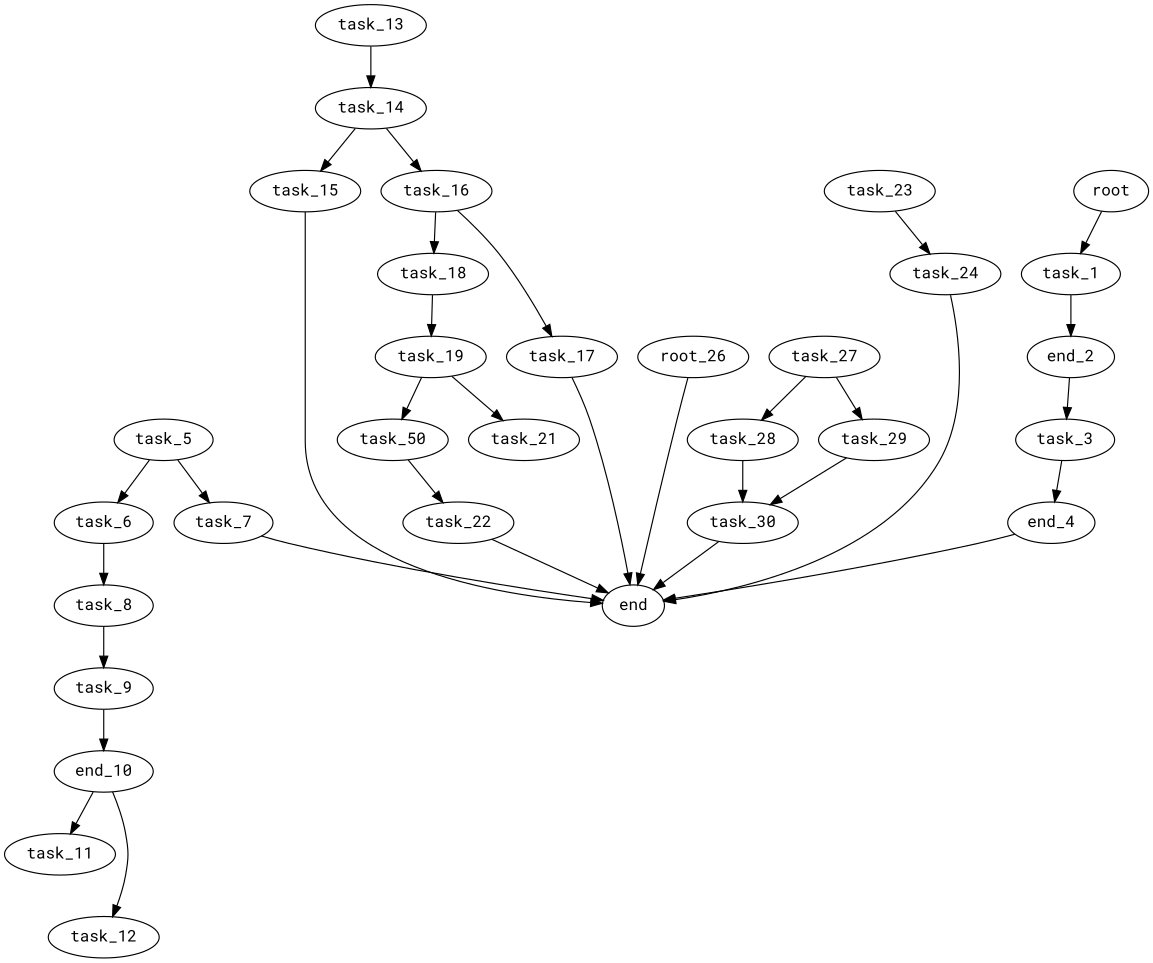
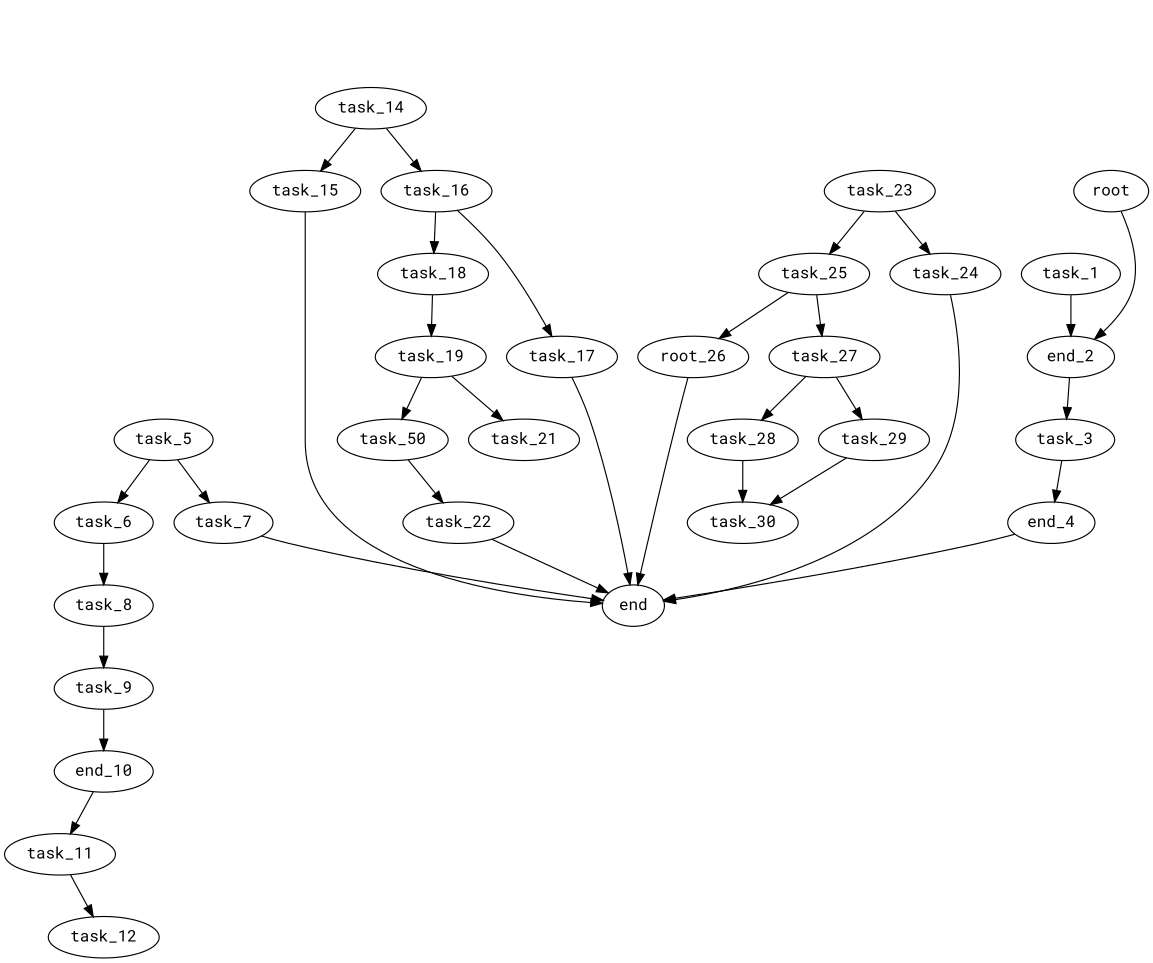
  digraph {
    fontname="Roboto Mono"
    node [fontname="Roboto Mono"]
    edge [fontname="Roboto Mono"]
    root
    task_1
    n3 [label=end_2]
    task_3
    n5 [label=end_4]
    end
    task_5
    task_6
    task_7
    task_8
    task_9
    n12 [label=end_10]
    task_11
    task_12
-   task_13
    task_14
    task_15
    task_16
    task_17
    task_18
    task_19
    n22 [label=task_50]
    task_21
    task_22
    task_23
    task_24
+   task_25
    n28 [label=root_26]
    task_27
    task_28
    task_29
    task_30
-   root -> task_1
+   root -> n3
    task_1 -> n3
    n3 -> task_3
    task_3 -> n5
    n5 -> end
    task_5 -> task_6
    task_5 -> task_7
    task_6 -> task_8
    task_7 -> end
    task_8 -> task_9
    task_9 -> n12
    n12 -> task_11
-   n12 -> task_12
-   task_13 -> task_14
+   task_11 -> task_12
    task_14 -> task_15
    task_14 -> task_16
    task_15 -> end
    task_16 -> task_17
    task_16 -> task_18
    task_17 -> end
    task_18 -> task_19
    task_19 -> n22
    task_19 -> task_21
    n22 -> task_22
    task_22 -> end
    task_23 -> task_24
+   task_23 -> task_25
    task_24 -> end
+   task_25 -> n28
+   task_25 -> task_27
    n28 -> end
    task_27 -> task_28
    task_27 -> task_29
    task_28 -> task_30
    task_29 -> task_30
-   task_30 -> end
  }
